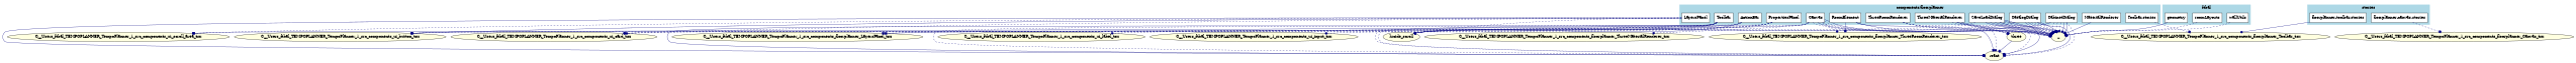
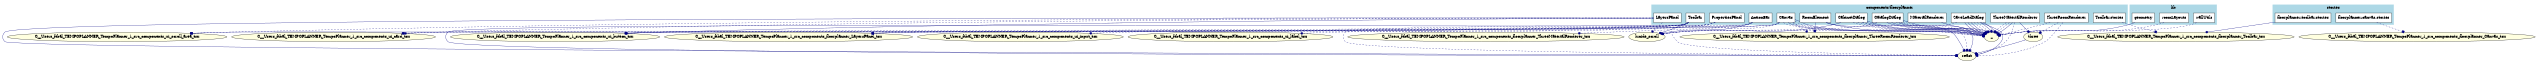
  digraph {
    compound=true
    rankdir=TB
    node [fillcolor=white shape=box style=filled]
    edge [arrowhead=dot color=navy penwidth=1 style=dashed]
    n1 [label=LayersPanel]
    n2 [label=Toolbar]
    n3 [label=ThreeMaterialRenderer]
    n4 [label=ThreeRoomRenderer]
    n5 [label=Canvas]
    n6 [label=PropertiesPanel]
    n7 [label=ActionBar]
    n8 [label=CatalogDialog]
    n9 [label=CabinetDialog]
    n10 [label=MaterialRenderer]
    n11 [label=RoomElement]
    n12 [label=SaveLoadDialog]
    n13 [label="Toolbar.stories"]
    n14 [label=wallUtils]
    n15 [label=roomLayouts]
    n16 [label=geometry]
    n17 [label="floorplanner-canvas.stories"]
    n18 [label="floorplanner-toolbar.stories"]
    n19 [fillcolor=lightyellow label=react shape=ellipse]
    n20 [fillcolor=lightyellow label=C__Users_ftbal_TEMPOPLANNER_TempoPlanner_1_src_components_ui_card_tsx shape=ellipse]
    n21 [fillcolor=lightyellow label=C__Users_ftbal_TEMPOPLANNER_TempoPlanner_1_src_components_ui_button_tsx shape=ellipse]
    n22 [fillcolor=lightyellow label=C__Users_ftbal_TEMPOPLANNER_TempoPlanner_1_src_components_ui_scroll_area_tsx shape=ellipse]
    n23 [fillcolor=lightyellow label=lucide_scroll shape=ellipse]
    n24 [fillcolor=lightyellow label=C__Users_ftbal_TEMPOPLANNER_TempoPlanner_1_src_components_floorplanner_LayersPanel_tsx shape=ellipse]
    n25 [fillcolor=lightyellow label=_ shape=ellipse]
    n26 [fillcolor=lightyellow label=three shape=ellipse]
    n27 [fillcolor=lightyellow label=C__Users_ftbal_TEMPOPLANNER_TempoPlanner_1_src_components_floorplanner_ThreeMaterialRenderer_tsx shape=ellipse]
    n28 [fillcolor=lightyellow label=C__Users_ftbal_TEMPOPLANNER_TempoPlanner_1_src_components_floorplanner_ThreeRoomRenderer_tsx shape=ellipse]
    n29 [fillcolor=lightyellow label=C__Users_ftbal_TEMPOPLANNER_TempoPlanner_1_src_components_ui_label_tsx shape=ellipse]
    n30 [fillcolor=lightyellow label=C__Users_ftbal_TEMPOPLANNER_TempoPlanner_1_src_components_ui_input_tsx shape=ellipse]
    n31 [fillcolor=lightyellow label=C__Users_ftbal_TEMPOPLANNER_TempoPlanner_1_src_components_floorplanner_Toolbar_tsx shape=ellipse]
    n32 [fillcolor=lightyellow label=C__Users_ftbal_TEMPOPLANNER_TempoPlanner_1_src_components_floorplanner_Canvas_tsx shape=ellipse]
    subgraph cluster_1 {
      color=lightblue
      label="components/floorplanner"
      style=filled
      n1
      n2
      n3
      n4
      n5
      n6
      n7
      n8
      n9
      n10
      n11
      n12
      n13
    }
    subgraph cluster_2 {
      color=lightblue
-     label=ftbal
+     label=lib
      style=filled
      n14
      n15
      n16
    }
    subgraph cluster_3 {
      color=lightblue
      label=stories
      style=filled
      n17
      n18
    }
    n1 -> n19 [style=solid]
    n1 -> n20 [arrowhead=box]
    n1 -> n21 [style=solid]
    n1 -> n22 [arrowhead=box]
    n1 -> n23
    n2 -> n19 [style=solid]
    n2 -> n20
    n2 -> n21 [arrowhead=box]
    n2 -> n22 [arrowhead=box style=solid]
    n2 -> n23 [style=solid]
    n2 -> n24 [arrowhead=box]
    n3 -> n19 [arrowhead=box]
    n3 -> n25
    n3 -> n25
    n3 -> n25 [style=solid]
    n3 -> n26 [arrowhead=box style=solid]
    n4 -> n19
    n4 -> n25 [arrowhead=box]
    n4 -> n26 [arrowhead=box]
    n5 -> n19 [arrowhead=box]
    n5 -> n24 [arrowhead=box style=solid]
    n5 -> n25
    n5 -> n25 [style=solid]
    n5 -> n25 [arrowhead=box]
    n5 -> n25
    n5 -> n25 [style=solid]
    n5 -> n27
    n5 -> n28
-   n6 -> n19
    n6 -> n20
    n6 -> n29
    n6 -> n30
    n7 -> n19 [arrowhead=box]
    n7 -> n21 [style=solid]
    n7 -> n23 [style=solid]
    n8 -> n19 [arrowhead=box style=solid]
    n8 -> n23
    n8 -> n25 [style=solid]
    n8 -> n25 [arrowhead=box style=solid]
    n8 -> n25
    n8 -> n25 [arrowhead=box]
    n8 -> n25
    n8 -> n25 [style=solid]
    n9 -> n19 [arrowhead=box]
    n9 -> n23 [style=solid]
    n9 -> n25 [arrowhead=box]
    n9 -> n25 [arrowhead=box]
    n9 -> n25
    n9 -> n25 [style=solid]
    n9 -> n25 [arrowhead=box style=solid]
    n10 -> n25 [style=solid]
    n11 -> n19 [arrowhead=box style=solid]
    n11 -> n25 [arrowhead=box style=solid]
    n11 -> n28 [arrowhead=box style=solid]
    n12 -> n19 [arrowhead=box style=solid]
    n12 -> n23
    n12 -> n25 [arrowhead=box style=solid]
    n12 -> n25 [arrowhead=box style=solid]
    n12 -> n25 [style=solid]
    n12 -> n25 [arrowhead=box]
    n12 -> n25
    n12 -> n25 [arrowhead=box style=solid]
    n12 -> n25 [arrowhead=box style=solid]
    n13 -> n31 [arrowhead=box]
    n14 -> n25 [arrowhead=box]
    n15 -> n25
    n16 -> n25 [arrowhead=box style=solid]
    n17 -> n32 [arrowhead=box]
    n18 -> n31 [style=solid]
    n26 -> n19 [arrowhead=box style=solid]
  }
